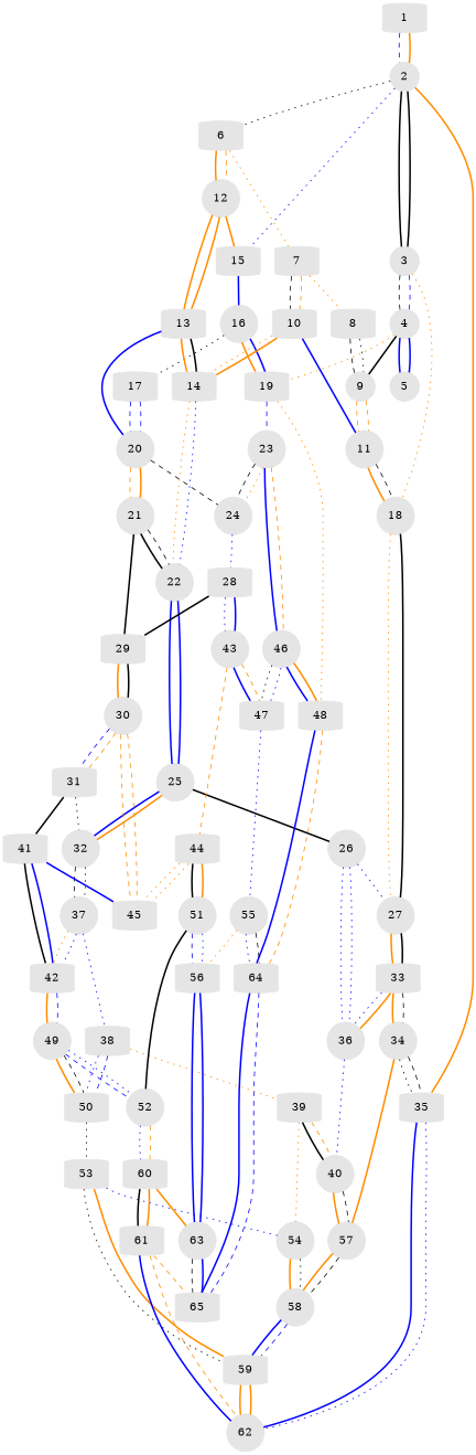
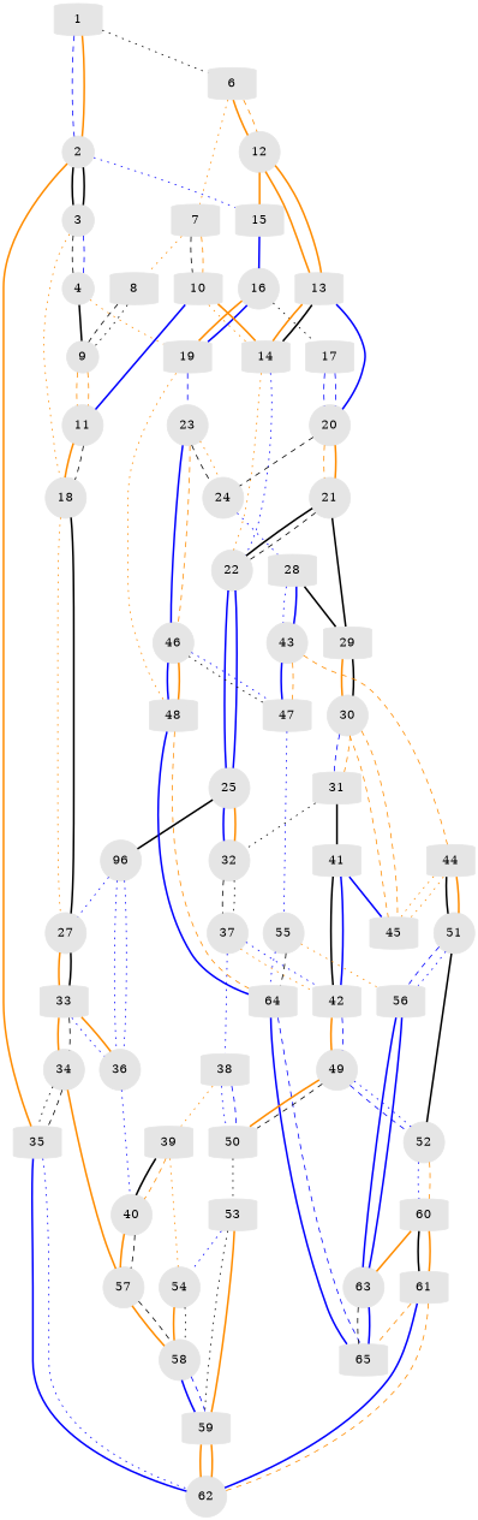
  graph {
    node [color=gray90 shape=circle style=filled]
    edge [color=darkorange style=bold]
    1 [shape=cylinder]
    2
    6 [shape=cylinder]
    3
    15 [shape=cylinder]
    35 [shape=cylinder]
    7 [shape=cylinder]
    12
    4
    18
    16
    62
-   5
    9
    19 [shape=cylinder]
    27
    11
    8 [shape=cylinder]
    10 [shape=cylinder]
    13 [shape=cylinder]
    14 [shape=cylinder]
    22
    20
    17 [shape=cylinder]
    25
    23
    48 [shape=cylinder]
    21
    24
    33 [shape=cylinder]
    46
    64 [shape=cylinder]
    29 [shape=cylinder]
    28 [shape=cylinder]
    30
-   26
+   26 [label=96]
    32
    47 [shape=cylinder]
    43
    36
    37
    40
    34
    44 [shape=cylinder]
    31 [shape=cylinder]
    45 [shape=cylinder]
    41 [shape=cylinder]
    42 [shape=cylinder]
    38 [shape=cylinder]
    57
    58
    39 [shape=cylinder]
    50 [shape=cylinder]
    49
    54
    53 [shape=cylinder]
    52
    51
    55
    56 [shape=cylinder]
    65 [shape=cylinder]
    60 [shape=cylinder]
    59 [shape=cylinder]
    63
    61 [shape=cylinder]
    1 -- 2 [color=blue style=dashed]
    1 -- 2
-   2 -- 6 [color=black style=dotted]
+   1 -- 6 [color=black style=dotted]
    2 -- 3 [color=black]
    2 -- 3 [color=black]
    2 -- 15 [color=blue style=dotted]
    2 -- 35
    6 -- 7 [style=dotted]
    6 -- 12
    6 -- 12 [style=dashed]
    3 -- 4 [color=black style=dashed]
    3 -- 4 [color=blue style=dashed]
    3 -- 18 [style=dotted]
    15 -- 16 [color=blue]
    35 -- 62 [color=blue]
    35 -- 62 [color=blue style=dotted]
    7 -- 8 [style=dotted]
    7 -- 10 [color=black style=dashed]
    7 -- 10 [style=dashed]
    12 -- 15
    12 -- 13
    12 -- 13
-   4 -- 5 [color=blue]
-   4 -- 5 [color=blue]
    4 -- 9 [color=black]
    4 -- 19 [style=dotted]
    18 -- 27 [style=dotted]
    18 -- 27 [color=black]
    16 -- 19
    16 -- 19 [color=blue]
    16 -- 17 [color=black style=dotted]
    9 -- 11 [style=dashed]
    9 -- 11 [style=dashed]
    19 -- 23 [color=blue style=dashed]
    19 -- 48 [style=dotted]
    27 -- 33
    27 -- 33 [color=black]
    11 -- 18
    11 -- 18 [color=black style=dashed]
    8 -- 9 [color=black style=dashed]
    8 -- 9 [color=black style=dotted]
    10 -- 11 [color=blue]
    10 -- 14 [style=dotted]
    10 -- 14
    13 -- 14
    13 -- 14 [color=black]
    13 -- 20 [color=blue]
    14 -- 22 [style=dotted]
    14 -- 22 [color=blue style=dotted]
    22 -- 25 [color=blue]
    22 -- 25 [color=blue]
    20 -- 21 [style=dashed]
    20 -- 21
    20 -- 24 [color=black style=dashed]
    17 -- 20 [color=blue style=dashed]
    17 -- 20 [color=blue style=dashed]
    25 -- 26 [color=black]
    25 -- 32 [color=blue]
    25 -- 32
    23 -- 24 [color=black style=dashed]
    23 -- 24 [style=dotted]
    23 -- 46 [color=blue]
    23 -- 46 [style=dashed]
    48 -- 64 [color=blue]
    48 -- 64 [style=dashed]
    21 -- 22 [color=black]
    21 -- 22 [color=black style=dashed]
    21 -- 29 [color=black]
    24 -- 28 [color=blue style=dotted]
    33 -- 36 [color=blue style=dotted]
    33 -- 36
    33 -- 34
    33 -- 34 [color=black style=dashed]
    46 -- 48 [color=blue]
    46 -- 48
    46 -- 47 [color=black style=dotted]
    46 -- 47 [color=blue style=dotted]
    64 -- 65 [color=blue]
    64 -- 65 [color=blue style=dashed]
    29 -- 30
    29 -- 30 [color=black]
    28 -- 29 [color=black]
    28 -- 43 [color=blue style=dotted]
    28 -- 43 [color=blue]
    30 -- 31 [color=blue style=dashed]
    30 -- 31 [style=dashed]
    30 -- 45 [style=dashed]
    30 -- 45 [style=dashed]
    26 -- 27 [color=blue style=dotted]
    26 -- 36 [color=blue style=dotted]
    26 -- 36 [color=blue style=dotted]
    32 -- 37 [color=black style=dashed]
    32 -- 37 [color=black style=dotted]
    47 -- 55 [color=blue style=dotted]
    43 -- 47 [color=blue]
    43 -- 47 [style=dashed]
    43 -- 44 [style=dashed]
    36 -- 40 [color=blue style=dotted]
    37 -- 42 [style=dotted]
    37 -- 42 [color=blue style=dotted]
    37 -- 38 [color=blue style=dotted]
    40 -- 57
    40 -- 57 [color=black style=dashed]
    34 -- 35 [color=black style=dotted]
    34 -- 35 [color=black style=dashed]
    34 -- 57
    44 -- 45 [style=dotted]
    44 -- 45 [style=dotted]
    44 -- 51 [color=black]
    44 -- 51
    31 -- 32 [color=black style=dotted]
    31 -- 41 [color=black]
    41 -- 45 [color=blue]
    41 -- 42 [color=black]
    41 -- 42 [color=blue]
    42 -- 49
    42 -- 49 [color=blue style=dashed]
    38 -- 39 [style=dotted]
    38 -- 50 [color=blue style=dotted]
    38 -- 50 [color=blue style=dashed]
    57 -- 58
    57 -- 58 [color=black style=dashed]
    58 -- 59 [color=blue]
    58 -- 59 [color=blue style=dashed]
    39 -- 40 [color=black]
    39 -- 40 [style=dashed]
    39 -- 54 [style=dotted]
    50 -- 53 [color=black style=dotted]
    49 -- 50
    49 -- 50 [color=black style=dashed]
    49 -- 52 [color=blue style=dashed]
    49 -- 52 [color=blue style=dotted]
    54 -- 58
    54 -- 58 [color=black style=dotted]
    53 -- 54 [color=blue style=dotted]
    53 -- 59 [color=black style=dotted]
    53 -- 59
    52 -- 60 [color=blue style=dotted]
    52 -- 60 [style=dashed]
    51 -- 52 [color=black]
    51 -- 56 [color=blue style=dashed]
    51 -- 56 [color=blue style=dotted]
    55 -- 64 [color=blue style=dotted]
    55 -- 64 [color=black style=dashed]
    55 -- 56 [style=dotted]
    56 -- 63 [color=blue]
    56 -- 63 [color=blue]
    60 -- 63
    60 -- 61 [color=black]
    60 -- 61
    59 -- 62
    59 -- 62
    63 -- 65 [color=black style=dashed]
    63 -- 65 [color=blue]
    61 -- 62 [color=blue]
    61 -- 62 [style=dashed]
    61 -- 65 [style=dashed]
  }
